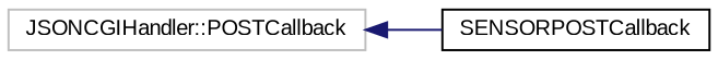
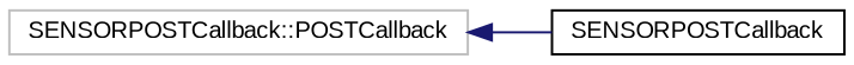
  digraph {
    rankdir=LR
    fontname="Liberation Sans"
    node [fillcolor=white fontname="Liberation Sans" fontsize=10 shape=record style=filled]
-   n1 [color=grey75 height=0.2 label="JSONCGIHandler::POSTCallback" width=0.4]
+   n1 [color=grey75 height=0.2 label="SENSORPOSTCallback::POSTCallback" width=0.4]
    n2 [color=black height=0.2 label=SENSORPOSTCallback width=0.4]
    n1 -> n2 [color=midnightblue dir=back fontname="Liberation Sans" fontsize=10 labelfontname=Helvetica labelfontsize=10 style=solid]
  }
